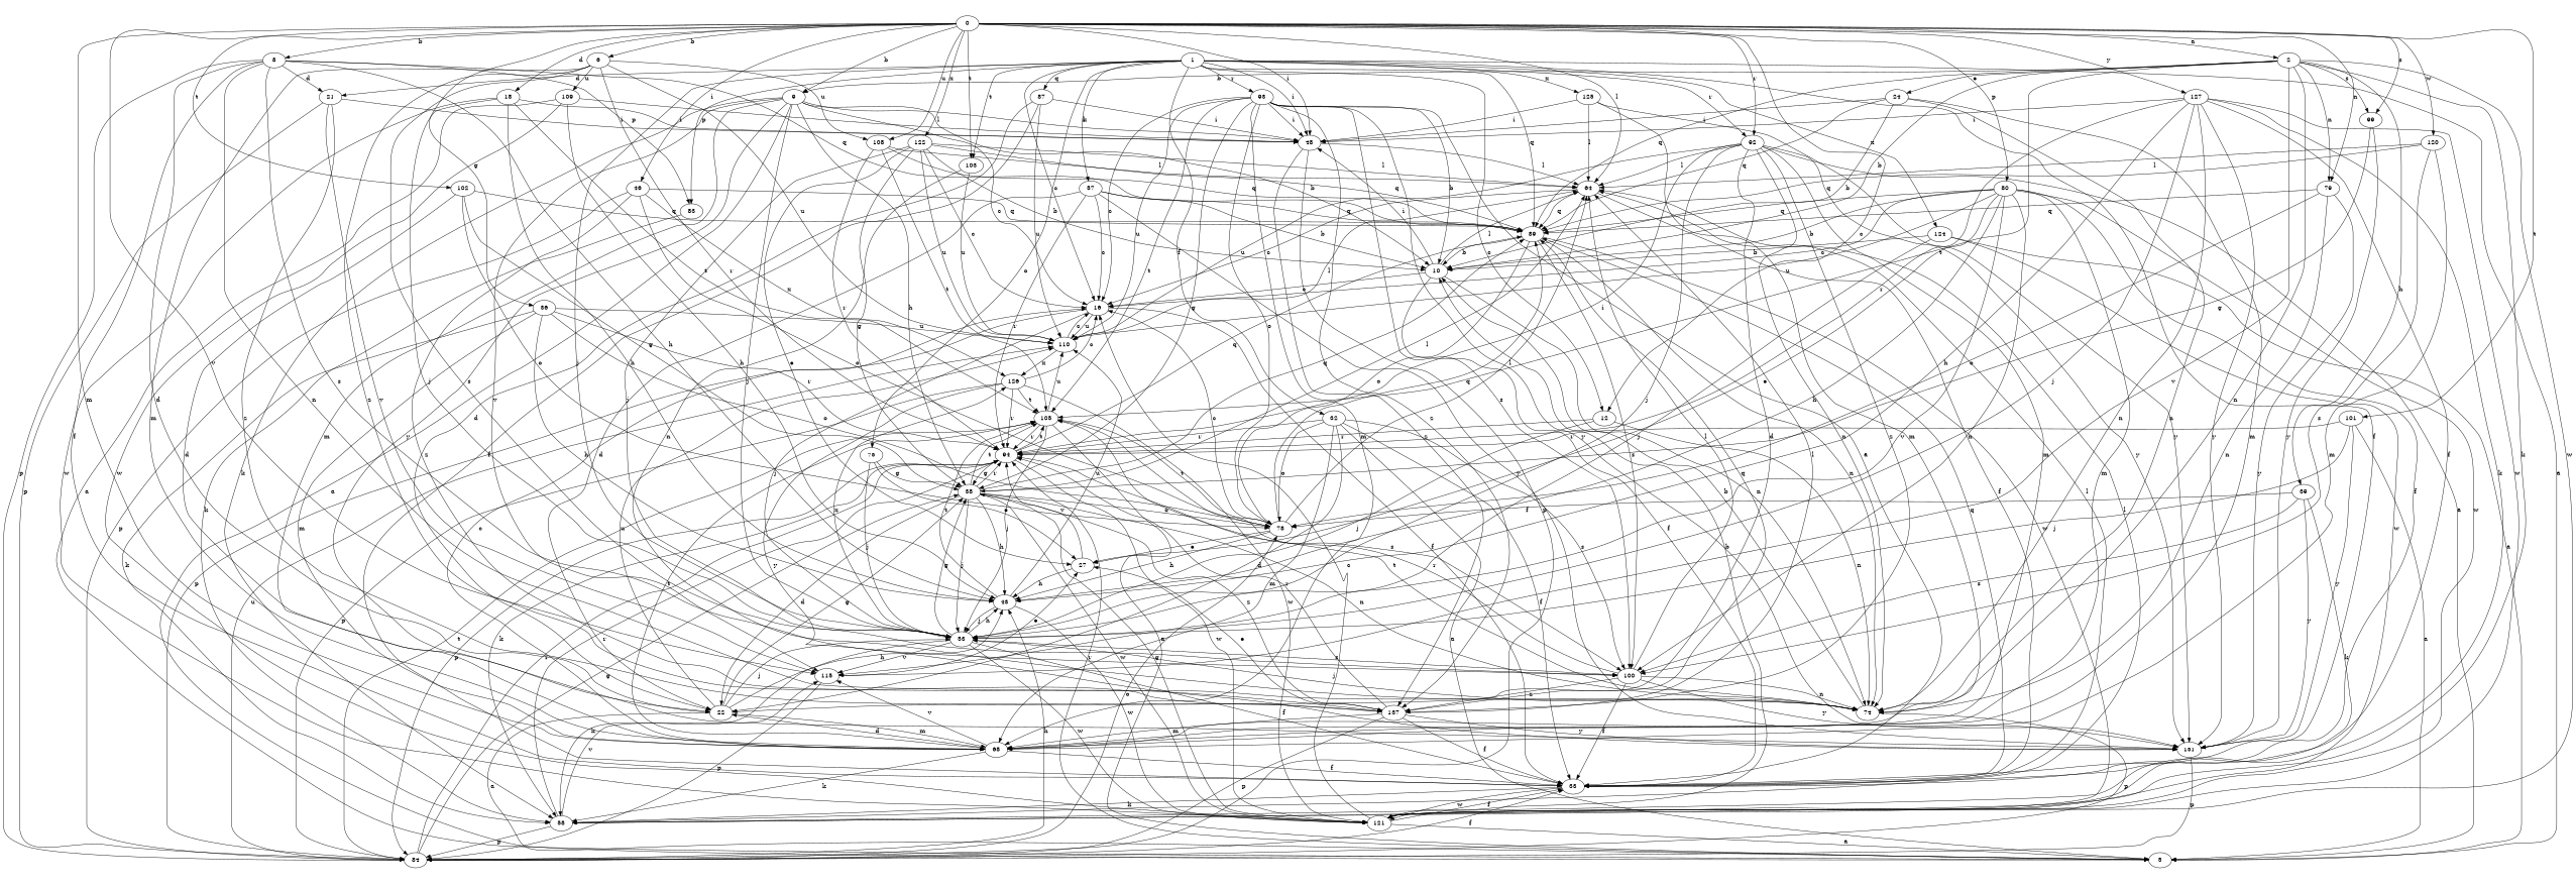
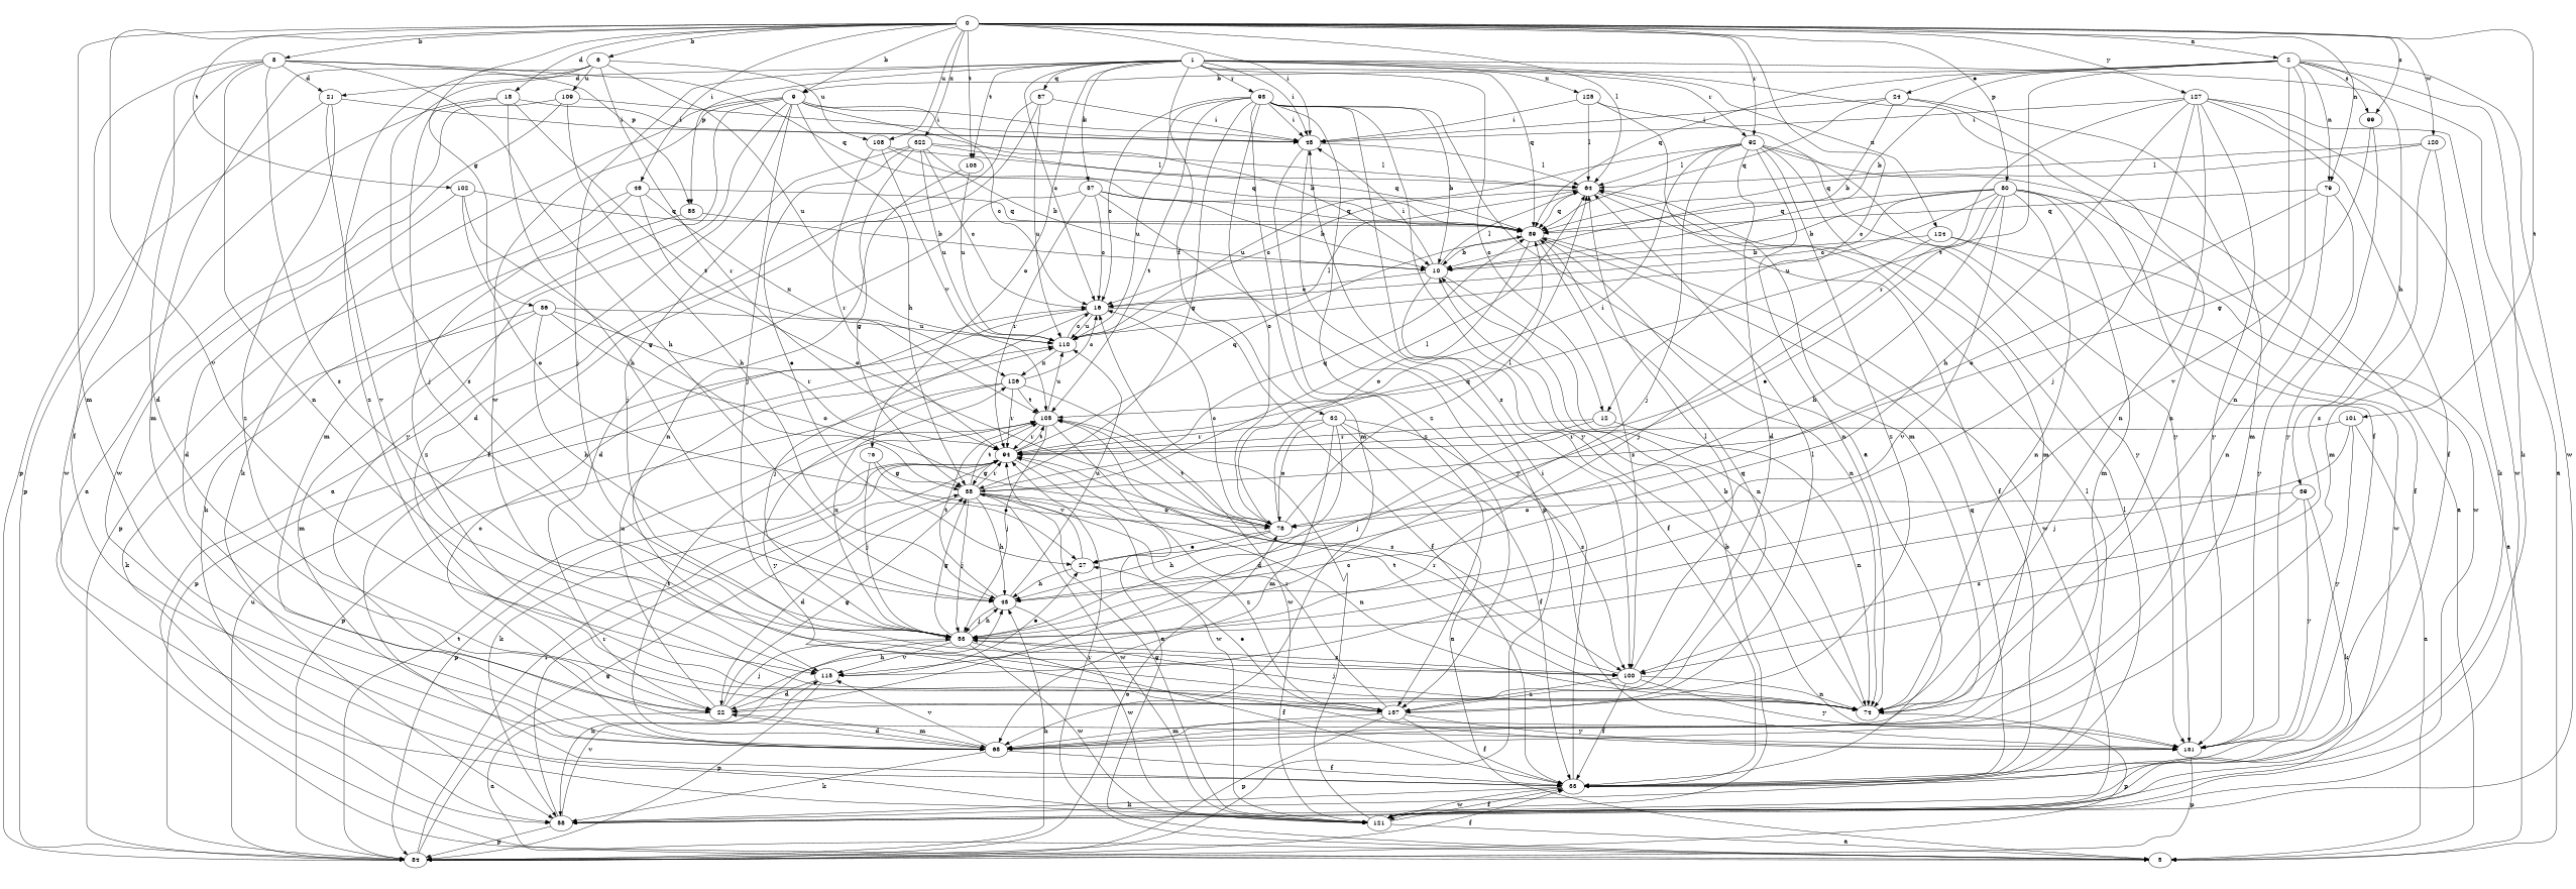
  strict digraph {
    0
    2
    6
    8
    9
    12
    18
    36
    46
    48
    64
    68
    n13 [label=79]
    80
    92
    99
    101
    102
    103
    108
    115
    120
-   122
+   122 [label=322]
    127
    89
    10
    24
    39
    58
    74
    105
    121
    94
    100
    109
    110
    137
    21
    33
    83
    22
    43
    84
    5
    16
    53
    131
    38
    78
    126
    27
    1
    32
    n54 [label=57]
    75
    87
    93
    124
    125
    0 -> 2 [label=a]
    0 -> 6 [label=b]
    0 -> 8 [label=b]
    0 -> 9 [label=b]
    0 -> 12 [label=c]
    0 -> 18 [label=d]
    0 -> 36 [label=g]
    0 -> 46 [label=i]
    0 -> 48 [label=i]
    0 -> 64 [label=l]
    0 -> 68 [label=m]
    0 -> n13 [label=n]
    0 -> 80 [label=p]
    0 -> 92 [label=r]
    0 -> 99 [label=s]
    0 -> 101 [label=t]
    0 -> 102 [label=t]
    0 -> 103 [label=t]
    0 -> 108 [label=u]
    0 -> 115 [label=v]
    0 -> 120 [label=w]
    0 -> 122 [label=x]
    0 -> 127 [label=y]
    2 -> 9 [label=b]
    2 -> n13 [label=n]
    2 -> 99 [label=s]
    2 -> 115 [label=v]
    2 -> 89 [label=q]
    2 -> 10 [label=b]
    2 -> 24 [label=e]
    2 -> 39 [label=h]
    2 -> 58 [label=k]
    2 -> 74 [label=n]
    2 -> 105 [label=t]
    2 -> 121 [label=w]
    6 -> 68 [label=m]
    6 -> 108 [label=u]
    6 -> 94 [label=r]
    6 -> 100 [label=s]
    6 -> 109 [label=u]
    6 -> 110 [label=u]
    6 -> 137 [label=z]
    8 -> 89 [label=q]
    8 -> 74 [label=n]
    8 -> 100 [label=s]
    8 -> 21 [label=d]
    8 -> 33 [label=f]
    8 -> 83 [label=p]
    8 -> 22 [label=d]
    8 -> 43 [label=h]
    8 -> 84 [label=p]
    9 -> 48 [label=i]
    9 -> 68 [label=m]
-   9 -> 115 [label=v]
+   9 -> 115 [label=w]
    9 -> 10 [label=b]
    9 -> 58 [label=k]
    9 -> 5 [label=a]
    9 -> 16 [label=c]
    9 -> 53 [label=j]
    9 -> 131 [label=y]
    9 -> 38 [label=h]
    12 -> 74 [label=n]
    12 -> 94 [label=r]
    12 -> 53 [label=j]
    18 -> 48 [label=i]
    18 -> 105 [label=t]
    18 -> 121 [label=w]
    18 -> 43 [label=h]
    18 -> 53 [label=j]
    36 -> 68 [label=m]
    36 -> 58 [label=k]
    36 -> 94 [label=r]
    36 -> 110 [label=u]
    36 -> 43 [label=h]
    36 -> 78 [label=o]
    46 -> 89 [label=q]
    46 -> 137 [label=z]
    46 -> 84 [label=p]
    46 -> 78 [label=o]
    46 -> 126 [label=x]
    48 -> 64 [label=l]
    48 -> 137 [label=z]
    48 -> 84 [label=p]
    64 -> 89 [label=q]
    64 -> 33 [label=f]
    64 -> 16 [label=c]
    68 -> 115 [label=v]
    68 -> 58 [label=k]
    68 -> 105 [label=t]
    68 -> 33 [label=f]
    68 -> 22 [label=d]
    68 -> 16 [label=c]
    n13 -> 89 [label=q]
    n13 -> 74 [label=n]
    n13 -> 131 [label=y]
    n13 -> 78 [label=o]
    80 -> 68 [label=m]
    80 -> 115 [label=v]
    80 -> 89 [label=q]
    80 -> 10 [label=b]
-   80 -> 100 [label=n]
+   80 -> 74 [label=n]
    80 -> 121 [label=w]
    80 -> 110 [label=u]
    80 -> 33 [label=f]
    80 -> 43 [label=h]
    80 -> 16 [label=c]
    80 -> 27 [label=e]
    92 -> 64 [label=l]
    92 -> 68 [label=m]
    92 -> 74 [label=n]
    92 -> 94 [label=i]
    92 -> 110 [label=u]
    92 -> 137 [label=z]
    92 -> 22 [label=d]
    92 -> 5 [label=a]
    92 -> 53 [label=j]
    92 -> 131 [label=y]
    99 -> 131 [label=y]
    99 -> 38 [label=g]
    101 -> 94 [label=r]
    101 -> 5 [label=a]
    101 -> 53 [label=j]
    101 -> 131 [label=y]
    102 -> 89 [label=q]
    102 -> 22 [label=d]
    102 -> 38 [label=g]
    102 -> 78 [label=o]
    103 -> 74 [label=n]
    103 -> 110 [label=u]
    108 -> 64 [label=l]
    108 -> 89 [label=q]
-   108 -> 105 [label=t]
+   108 -> 105 [label=v]
    108 -> 94 [label=r]
+   115 -> 22 [label=d]
    115 -> 84 [label=p]
    115 -> 27 [label=e]
    120 -> 64 [label=l]
    120 -> 68 [label=m]
    120 -> 89 [label=q]
    120 -> 100 [label=s]
    122 -> 64 [label=l]
    122 -> 89 [label=q]
    122 -> 10 [label=b]
    122 -> 110 [label=u]
    122 -> 16 [label=c]
    122 -> 53 [label=j]
    122 -> 38 [label=g]
    122 -> 27 [label=e]
    127 -> 48 [label=i]
    127 -> 58 [label=k]
    127 -> 74 [label=n]
    127 -> 121 [label=w]
    127 -> 94 [label=r]
    127 -> 33 [label=f]
    127 -> 43 [label=h]
    127 -> 53 [label=j]
    127 -> 131 [label=y]
    89 -> 10 [label=b]
    89 -> 74 [label=n]
    89 -> 121 [label=w]
    89 -> 100 [label=s]
    89 -> 78 [label=o]
    10 -> 48 [label=i]
    10 -> 64 [label=l]
    10 -> 74 [label=n]
    10 -> 33 [label=f]
    10 -> 16 [label=c]
    24 -> 48 [label=i]
    24 -> 68 [label=m]
    24 -> 89 [label=q]
    24 -> 10 [label=b]
    24 -> 74 [label=n]
    39 -> 58 [label=k]
    39 -> 100 [label=s]
    39 -> 131 [label=y]
-   39 -> 78 [label=f]
+   39 -> 78 [label=o]
    58 -> 64 [label=l]
    58 -> 115 [label=v]
    58 -> 94 [label=r]
    58 -> 84 [label=p]
    74 -> 10 [label=b]
    74 -> 105 [label=t]
    74 -> 84 [label=p]
    74 -> 53 [label=j]
    105 -> 94 [label=r]
    105 -> 100 [label=s]
    105 -> 110 [label=u]
    105 -> 5 [label=a]
    105 -> 53 [label=j]
    121 -> 10 [label=b]
    121 -> 33 [label=f]
    121 -> 5 [label=a]
    121 -> 16 [label=c]
    121 -> 38 [label=g]
    94 -> 89 [label=q]
    94 -> 58 [label=k]
    94 -> 105 [label=t]
    94 -> 121 [label=w]
    94 -> 84 [label=p]
    94 -> 38 [label=g]
    100 -> 64 [label=l]
    100 -> 74 [label=n]
    100 -> 94 [label=r]
    100 -> 137 [label=z]
    100 -> 33 [label=f]
    100 -> 131 [label=y]
-   109 -> 48 [label=l]
+   109 -> 48 [label=i]
    109 -> 121 [label=w]
    109 -> 43 [label=h]
    109 -> 5 [label=a]
    110 -> 64 [label=l]
    110 -> 16 [label=c]
    110 -> 126 [label=x]
    137 -> 64 [label=l]
    137 -> 68 [label=m]
    137 -> 89 [label=q]
    137 -> 94 [label=r]
    137 -> 33 [label=f]
    137 -> 84 [label=p]
    137 -> 131 [label=y]
    137 -> 27 [label=e]
    21 -> 48 [label=i]
    21 -> 115 [label=v]
    21 -> 137 [label=z]
    21 -> 84 [label=p]
+   33 -> 48 [label=i]
    33 -> 64 [label=l]
    33 -> 89 [label=q]
    33 -> 58 [label=k]
    33 -> 121 [label=w]
+   83 -> 10 [label=b]
    83 -> 58 [label=k]
    22 -> 68 [label=m]
    22 -> 110 [label=u]
    22 -> 43 [label=h]
    22 -> 5 [label=a]
    22 -> 53 [label=j]
    22 -> 38 [label=g]
    43 -> 105 [label=t]
    43 -> 121 [label=w]
    43 -> 110 [label=u]
    43 -> 53 [label=j]
    84 -> 105 [label=t]
    84 -> 94 [label=r]
    84 -> 110 [label=u]
    84 -> 33 [label=f]
    84 -> 43 [label=h]
    84 -> 38 [label=g]
    84 -> 78 [label=o]
    5 -> 94 [label=r]
    16 -> 110 [label=u]
    16 -> 33 [label=f]
    16 -> 84 [label=p]
    16 -> 53 [label=j]
    53 -> 115 [label=v]
    53 -> 58 [label=k]
    53 -> 121 [label=w]
    53 -> 100 [label=s]
    53 -> 33 [label=f]
    53 -> 43 [label=h]
    53 -> 38 [label=g]
    53 -> 126 [label=x]
    131 -> 84 [label=p]
    38 -> 64 [label=l]
    38 -> 89 [label=q]
    38 -> 74 [label=n]
    38 -> 105 [label=t]
    38 -> 121 [label=w]
    38 -> 94 [label=r]
    38 -> 137 [label=z]
    38 -> 22 [label=d]
    38 -> 43 [label=h]
    38 -> 53 [label=j]
    38 -> 78 [label=o]
    78 -> 64 [label=l]
    78 -> 89 [label=q]
    78 -> 105 [label=t]
    78 -> 43 [label=h]
    78 -> 16 [label=c]
    78 -> 27 [label=e]
    126 -> 105 [label=t]
    126 -> 121 [label=w]
    126 -> 94 [label=r]
    126 -> 84 [label=p]
    126 -> 16 [label=c]
    126 -> 131 [label=y]
    27 -> 94 [label=v]
    27 -> 43 [label=h]
    1 -> 12 [label=c]
    1 -> 48 [label=i]
    1 -> 92 [label=r]
    1 -> 103 [label=t]
    1 -> 89 [label=q]
    1 -> 21 [label=d]
    1 -> 33 [label=f]
    1 -> 83 [label=p]
    1 -> 5 [label=a]
    1 -> 16 [label=c]
    1 -> 53 [label=j]
    1 -> 32 [label=f]
    1 -> n54 [label=k]
    1 -> 75 [label=o]
    1 -> 87 [label=q]
    1 -> 93 [label=r]
    1 -> 124 [label=x]
    1 -> 125 [label=x]
    32 -> 68 [label=m]
    32 -> 94 [label=r]
    32 -> 100 [label=s]
    32 -> 33 [label=f]
    32 -> 22 [label=d]
    32 -> 5 [label=a]
    32 -> 78 [label=o]
    n54 -> 89 [label=q]
    n54 -> 10 [label=b]
    n54 -> 94 [label=r]
    n54 -> 22 [label=d]
    n54 -> 16 [label=c]
    n54 -> 131 [label=y]
    75 -> 53 [label=j]
    75 -> 38 [label=g]
    75 -> 27 [label=e]
    87 -> 48 [label=i]
    87 -> 110 [label=u]
    87 -> 33 [label=f]
    87 -> 22 [label=d]
    93 -> 48 [label=i]
    93 -> 68 [label=m]
    93 -> 10 [label=b]
    93 -> 105 [label=t]
    93 -> 100 [label=s]
    93 -> 110 [label=u]
    93 -> 137 [label=z]
    93 -> 33 [label=a]
    93 -> 16 [label=c]
    93 -> 131 [label=y]
    93 -> 38 [label=g]
    93 -> 78 [label=o]
    124 -> 10 [label=b]
    124 -> 121 [label=w]
    124 -> 5 [label=a]
    124 -> 53 [label=j]
    125 -> 48 [label=i]
    125 -> 64 [label=l]
    125 -> 68 [label=m]
    125 -> 131 [label=y]
  }
